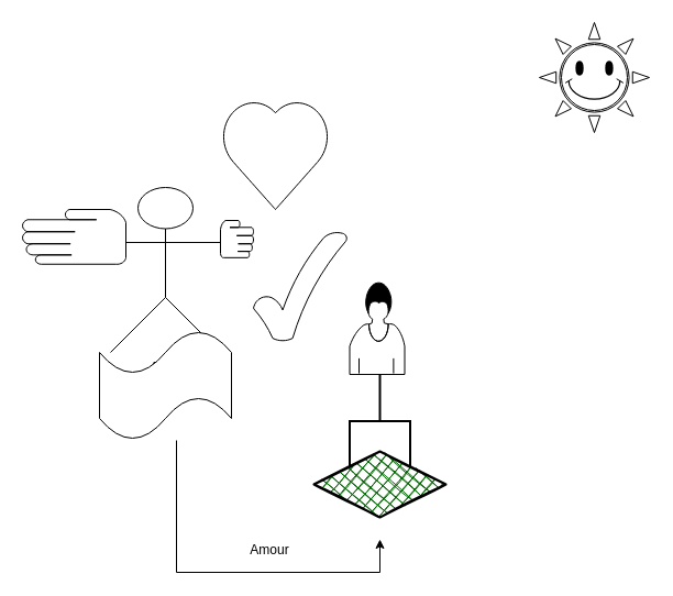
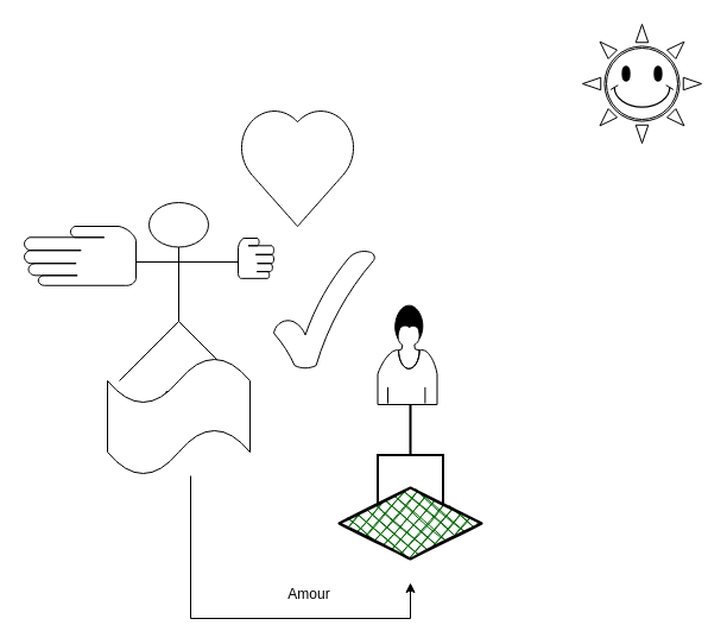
  <mxCell id="0" />
  <mxCell id="1" parent="0" />
  <mxCell id="2" value="Actor" style="shape=umlActor;verticalLabelPosition=bottom;verticalAlign=top;html=1;outlineConnect=0;" vertex="1" parent="1"><mxGeometry x="100" y="170" width="100" height="150" as="geometry" /></mxCell>
  <mxCell id="3" value="" style="edgeStyle=orthogonalEdgeStyle;rounded=0;orthogonalLoop=1;jettySize=auto;html=1;" edge="1" parent="1" source="4"><mxGeometry relative="1" as="geometry"><mxPoint x="345" y="490" as="targetPoint" /><Array as="points"><mxPoint x="160" y="520" /><mxPoint x="345" y="520" /></Array></mxGeometry></mxCell>
  <mxCell id="4" value="" style="shape=tape;whiteSpace=wrap;html=1;" vertex="1" parent="1"><mxGeometry x="90" y="300" width="120" height="100" as="geometry" /></mxCell>
  <mxCell id="5" value="" style="shape=mxgraph.bpmn.manual_task;html=1;outlineConnect=0;direction=east;" vertex="1" parent="1"><mxGeometry x="200" y="200" width="30" height="34" as="geometry" /></mxCell>
  <mxCell id="6" value="" style="shape=mxgraph.bpmn.manual_task;html=1;outlineConnect=0;direction=east;flipH=1;" vertex="1" parent="1"><mxGeometry x="20" y="190" width="94" height="50" as="geometry" /></mxCell>
  <mxCell id="7" value="" style="shape=mxgraph.bpmn.user_task;html=1;outlineConnect=0;" vertex="1" parent="1"><mxGeometry x="317.5" y="256" width="50" height="84" as="geometry" /></mxCell>
  <mxCell id="8" value="" style="rhombus;whiteSpace=wrap;html=1;strokeWidth=2;fillWeight=-1;hachureGap=8;fillStyle=cross-hatch;fillColor=#006600;sketch=1;" vertex="1" parent="1"><mxGeometry x="285" y="410" width="120" height="60" as="geometry" /></mxCell>
  <mxCell id="9" value="" style="verticalLabelPosition=bottom;verticalAlign=top;html=1;shape=mxgraph.basic.tick" vertex="1" parent="1"><mxGeometry x="230" y="210" width="85" height="100" as="geometry" /></mxCell>
  <mxCell id="10" value="" style="verticalLabelPosition=bottom;verticalAlign=top;html=1;shape=mxgraph.basic.sun" vertex="1" parent="1"><mxGeometry x="490" y="20" width="100" height="100" as="geometry" /></mxCell>
  <mxCell id="11" value="" style="verticalLabelPosition=bottom;verticalAlign=top;html=1;shape=mxgraph.basic.smiley" vertex="1" parent="1"><mxGeometry x="510" y="40" width="60" height="60" as="geometry" /></mxCell>
  <mxCell id="12" value="" style="strokeWidth=2;html=1;shape=mxgraph.flowchart.annotation_2;align=left;labelPosition=right;pointerEvents=1;direction=south;" vertex="1" parent="1"><mxGeometry x="317.5" y="340" width="55" height="85" as="geometry" /></mxCell>
  <mxCell id="13" value="" style="verticalLabelPosition=bottom;verticalAlign=top;html=1;shape=mxgraph.basic.heart" vertex="1" parent="1"><mxGeometry x="200" y="90" width="100" height="100" as="geometry" /></mxCell>
- <mxCell id="14" value="Amour" style="text;html=1;strokeColor=none;fillColor=none;align=center;verticalAlign=middle;whiteSpace=wrap;rounded=0;" vertex="1" parent="1"><mxGeometry x="190" y="480" width="110" height="40" as="geometry" /></mxCell>
+ <mxCell id="14" value="Amour" style="text;html=1;strokeColor=none;fillColor=none;align=center;verticalAlign=middle;whiteSpace=wrap;rounded=0;" vertex="1" parent="1"><mxGeometry x="205" y="480" width="110" height="40" as="geometry" /></mxCell>
